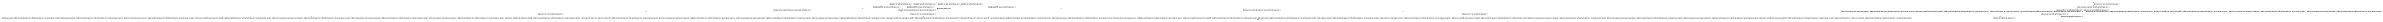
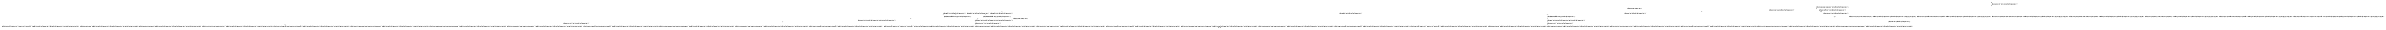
  digraph {
    node [shape=circle]
    n1 [label=3]
    8
    9
    16
    18
    49
    56
    21
    175
    523
    81
    177
    309
    310
    176
    524
    1
    370
    2092
    2098
    2579
    n1 -> 8 [label="((IAttacker(CTimerEnable 4))(((OTime((k 15)(gie false)(umem_val 0)(reg_val 0)(timerA_counter 0)(mode UM))))()8))"]
    n1 -> 9 [label="((IAttacker(CTimerEnable 1))(((OTime((k 15)(gie false)(umem_val 0)(reg_val 0)(timerA_counter 0)(mode UM))))()8))"]
    n1 -> 16 [label="((IAttacker(CTimerEnable 3))(((OTime((k 16)(gie false)(umem_val 0)(reg_val 0)(timerA_counter 0)(mode UM))))()8))"]
    n1 -> 18 [label="((IAttacker(CTimerEnable 2))(((OTime((k 15)(gie false)(umem_val 0)(reg_val 0)(timerA_counter 0)(mode UM))))()8))"]
    9 -> 49 [label="((IAttacker(CCreateEncl(enc_s enc_e data_s data_e)))(((OTime((k 648)(gie true)(umem_val 0)(reg_val 0)(timerA_counter 0)(mode UM))))()18))"]
    16 -> 56 [label="((IAttacker(CCreateEncl(enc_s enc_e data_s data_e)))(((OTime((k 648)(gie true)(umem_val 0)(reg_val 0)(timerA_counter 0)(mode UM))))()18))"]
    18 -> 21 [label="((IAttacker(CCreateEncl(enc_s enc_e data_s data_e)))(((OTime((k 648)(gie true)(umem_val 0)(reg_val 0)(timerA_counter 0)(mode UM))))()18))"]
    49 -> 175 [label="((IAttacker(CJmpIn enc_s))(((OTime((k 18)(gie true)(umem_val 0)(reg_val 0)(timerA_counter 0)(mode UM)))(OJmpIn((k 3)(gie true)(umem_val 0)(reg_val 0)(timerA_counter 2)(mode PM))))()23))"]
    56 -> 523 [label="((IAttacker(CJmpIn enc_s))(((OTime((k 18)(gie true)(umem_val 0)(reg_val 0)(timerA_counter 0)(mode UM)))(OJmpIn((k 3)(gie true)(umem_val 0)(reg_val 0)(timerA_counter 2)(mode PM))))()23))"]
    21 -> 81 [label="((IAttacker(CJmpIn enc_s))(((OTime((k 18)(gie true)(umem_val 0)(reg_val 0)(timerA_counter 0)(mode UM)))(OJmpIn((k 3)(gie true)(umem_val 0)(reg_val 0)(timerA_counter 2)(mode PM))))()23))"]
    175 -> 176 [label="((IEnclave(CInst(I_CMP(S_IMM 0)(D_R(R 4)))))(((OTime((k 1)(gie true)(umem_val 0)(reg_val 0)(timerA_counter 3)(mode PM))))()24))"]
    523 -> 524 [label="((IEnclave(CInst(I_CMP(S_IMM 0)(D_R(R 4)))))(((OTime((k 1)(gie true)(umem_val 0)(reg_val 0)(timerA_counter 3)(mode PM))))()24))"]
    81 -> 177 [label="((IEnclave(CInst(I_CMP(S_IMM 0)(D_R(R 4)))))(((OTime((k 1)(gie true)(umem_val 0)(reg_val 0)(timerA_counter 3)(mode PM))))()24))"]
    177 -> 1 [label="((IEnclave(CIfZ(((CInst I_DINT)(CInst I_NOP))((CInst I_NOP)(CInst I_DINT)))))(((OTime_Handle((k 2)(gie true)(umem_val 0)(reg_val 0)(timerA_counter 0)(mode PM))((k 8)(gie false)(umem_val 0)(reg_val 0)(timerA_counter 3)(mode UM))))((S_2 E_2)(S_3 E_3)(S_4 E_4)(S_5 E_5)(S_6 E_6)(S_7 E_7)(S_8 E_8)(S_9 E_9))26))"]
    177 -> 1 [label="((IEnclave(CIfZ(((CInst(I_MOV(S_R(R 5))(D_R(R 5))))(CInst I_NOP))((CInst I_NOP)(CInst(I_MOV(S_R(R 5))(D_R(R 5))))))))(((OTime_Handle((k 2)(gie true)(umem_val 0)(reg_val 0)(timerA_counter 0)(mode PM))((k 8)(gie false)(umem_val 0)(reg_val 0)(timerA_counter 3)(mode UM))))((S_2 E_2)(S_3 E_3)(S_4 E_4)(S_5 E_5)(S_6 E_6)(S_7 E_7)(S_8 E_8)(S_9 E_9))26))"]
    177 -> 1 [label="((IEnclave(CIfZ(((CInst(I_MOV(S_IMM 42)(D_AMP_MEM data_s)))(CInst I_NOP))((CInst I_NOP)(CInst(I_MOV(S_IMM 42)(D_AMP_MEM data_s)))))))(((OTime_Handle((k 2)(gie true)(umem_val 0)(reg_val 0)(timerA_counter 0)(mode PM))((k 8)(gie false)(umem_val 0)(reg_val 0)(timerA_counter 3)(mode UM))))((S_2 E_2)(S_3 E_3)(S_4 E_4)(S_5 E_5)(S_6 E_6)(S_7 E_7)(S_8 E_8)(S_9 E_9))26))"]
    177 -> 1 [label="((IEnclave(CIfZ(((CInst(I_MOV(S_IMM 42)(D_AMP_MEM unprot_mem)))(CInst I_NOP))((CInst I_NOP)(CInst(I_MOV(S_IMM 42)(D_AMP_MEM unprot_mem)))))))(((OTime_Handle((k 2)(gie true)(umem_val 0)(reg_val 0)(timerA_counter 0)(mode PM))((k 8)(gie false)(umem_val 0)(reg_val 0)(timerA_counter 3)(mode UM))))((S_2 E_2)(S_3 E_3)(S_4 E_4)(S_5 E_5)(S_6 E_6)(S_7 E_7)(S_8 E_8)(S_9 E_9))26))"]
    177 -> 1 [label="((IEnclave(CIfZ(((CInst(I_MOV(S_AMP enc_s)(D_AMP_MEM enc_s)))(CInst I_NOP))((CInst I_NOP)(CInst(I_MOV(S_AMP enc_s)(D_AMP_MEM enc_s)))))))(((OTime_Handle((k 2)(gie true)(umem_val 0)(reg_val 0)(timerA_counter 0)(mode PM))((k 8)(gie false)(umem_val 0)(reg_val 0)(timerA_counter 3)(mode UM))))((S_2 E_2)(S_3 E_3)(S_4 E_4)(S_5 E_5)(S_6 E_6)(S_7 E_7)(S_8 E_8)(S_9 E_9))26))"]
    177 -> 1 [label="((IEnclave(CIfZ(((CInst(I_MOV(S_AMP unprot_mem)(D_R(R 8))))(CInst I_NOP))((CInst I_NOP)(CInst(I_MOV(S_AMP unprot_mem)(D_R(R 8))))))))(((OTime_Handle((k 2)(gie true)(umem_val 0)(reg_val 0)(timerA_counter 0)(mode PM))((k 8)(gie false)(umem_val 0)(reg_val 0)(timerA_counter 3)(mode UM))))((S_2 E_2)(S_3 E_3)(S_4 E_4)(S_5 E_5)(S_6 E_6)(S_7 E_7)(S_8 E_8)(S_9 E_9))26))"]
    177 -> 1 [label="((IEnclave(CIfZ(((CInst(I_ADD(S_IMM 1)(D_AMP_MEM data_s)))(CInst I_NOP))((CInst I_NOP)(CInst(I_ADD(S_IMM 1)(D_AMP_MEM data_s)))))))(((OTime_Handle((k 2)(gie true)(umem_val 0)(reg_val 0)(timerA_counter 0)(mode PM))((k 8)(gie false)(umem_val 0)(reg_val 0)(timerA_counter 3)(mode UM))))((S_2 E_2)(S_3 E_3)(S_4 E_4)(S_5 E_5)(S_6 E_6)(S_7 E_7)(S_8 E_8)(S_9 E_9))26))"]
    177 -> 1 [label="((IEnclave(CIfZ(((CInst(I_JMP(S_IMM data_s)))(CInst(I_ADD(S_IMM 1)(D_R(R 4)))))((CInst(I_ADD(S_IMM 1)(D_R(R 4))))(CInst(I_JMP(S_IMM data_s)))))))(((OTime_Handle((k 2)(gie true)(umem_val 0)(reg_val 0)(timerA_counter 0)(mode PM))((k 8)(gie false)(umem_val 0)(reg_val 0)(timerA_counter 3)(mode UM))))((S_2 E_2)(S_3 E_3)(S_4 E_4)(S_5 E_5)(S_6 E_6)(S_7 E_7)(S_8 E_8)(S_9 E_9))26))"]
    177 -> 1 [label="((IEnclave(CIfZ((CRst(CInst I_NOP))((CInst I_NOP)CRst))))(((OTime_Handle((k 2)(gie true)(umem_val 0)(reg_val 0)(timerA_counter 0)(mode PM))((k 8)(gie false)(umem_val 0)(reg_val 0)(timerA_counter 3)(mode UM))))((S_2 E_2)(S_3 E_3)(S_4 E_4)(S_5 E_5)(S_6 E_6)(S_7 E_7)(S_8 E_8)(S_9 E_9))26))"]
    309 -> 310 [label="((IEnclave(CInst(I_CMP(S_IMM 0)(D_R(R 4)))))(((OTime((k 1)(gie true)(umem_val 0)(reg_val 0)(timerA_counter 3)(mode PM))))()24))"]
+   310 -> n1 [label="((IEnclave(CIfZ((CRst(CInst I_NOP))((CInst I_NOP)CRst))))((OReset)()24))"]
    310 -> 1 [label="((IEnclave(CIfZ(((CInst(I_MOV(S_R(R 5))(D_R(R 5))))(CInst I_NOP))((CInst I_NOP)(CInst(I_MOV(S_R(R 5))(D_R(R 5))))))))(((OTime_Handle((k 4)(gie true)(umem_val 0)(reg_val 0)(timerA_counter 0)(mode PM))((k 8)(gie false)(umem_val 0)(reg_val 0)(timerA_counter 1)(mode UM))))((S_4 E_4)(S_5 E_5)(S_6 E_6)(S_7 E_7)(S_8 E_8)(S_9 E_9))28))"]
    310 -> 1 [label="((IEnclave(CIfZ(((CInst(I_MOV(S_IMM 42)(D_AMP_MEM data_s)))(CInst I_NOP))((CInst I_NOP)(CInst(I_MOV(S_IMM 42)(D_AMP_MEM data_s)))))))(((OTime_Handle((k 7)(gie true)(umem_val 0)(reg_val 0)(timerA_counter 3)(mode PM))((k 5)(gie false)(umem_val 0)(reg_val 0)(timerA_counter 1)(mode UM))))((S_3 E_3)(S_4 E_4)(S_5 E_5)(S_6 E_6)(S_7 E_7)(S_8 E_8)(S_9 E_9))27))"]
    310 -> 1 [label="((IEnclave(CIfZ(((CInst(I_MOV(S_IMM 42)(D_AMP_MEM unprot_mem)))(CInst I_NOP))((CInst I_NOP)(CInst(I_MOV(S_IMM 42)(D_AMP_MEM unprot_mem)))))))(((OTime_Handle((k 7)(gie true)(umem_val 0)(reg_val 0)(timerA_counter 3)(mode PM))((k 5)(gie false)(umem_val 42)(reg_val 0)(timerA_counter 1)(mode UM))))((S_3 E_3)(S_4 E_4)(S_5 E_5)(S_6 E_6)(S_7 E_7)(S_8 E_8)(S_9 E_9))27))"]
    310 -> 1 [label="((IEnclave(CIfZ(((CInst(I_MOV(S_AMP enc_s)(D_AMP_MEM enc_s)))(CInst I_NOP))((CInst I_NOP)(CInst(I_MOV(S_AMP enc_s)(D_AMP_MEM enc_s)))))))(((OTime_Handle((k 9)(gie true)(umem_val 0)(reg_val 0)(timerA_counter 5)(mode PM))((k 3)(gie false)(umem_val 0)(reg_val 0)(timerA_counter 1)(mode UM))))((S_3 E_3)(S_4 E_4)(S_5 E_5)(S_6 E_6)(S_7 E_7)(S_8 E_8)(S_9 E_9))27))"]
    310 -> 1 [label="((IEnclave(CIfZ(((CInst(I_MOV(S_AMP unprot_mem)(D_R(R 8))))(CInst I_NOP))((CInst I_NOP)(CInst(I_MOV(S_AMP unprot_mem)(D_R(R 8))))))))(((OTime_Handle((k 5)(gie true)(umem_val 0)(reg_val 0)(timerA_counter 1)(mode PM))((k 7)(gie false)(umem_val 0)(reg_val 0)(timerA_counter 1)(mode UM))))((S_3 E_3)(S_4 E_4)(S_5 E_5)(S_6 E_6)(S_7 E_7)(S_8 E_8)(S_9 E_9))27))"]
    310 -> 1 [label="((IEnclave(CIfZ(((CInst(I_ADD(S_IMM 1)(D_AMP_MEM data_s)))(CInst I_NOP))((CInst I_NOP)(CInst(I_ADD(S_IMM 1)(D_AMP_MEM data_s)))))))(((OTime_Handle((k 6)(gie true)(umem_val 0)(reg_val 0)(timerA_counter 2)(mode PM))((k 6)(gie false)(umem_val 0)(reg_val 0)(timerA_counter 1)(mode UM))))((S_3 E_3)(S_4 E_4)(S_5 E_5)(S_6 E_6)(S_7 E_7)(S_8 E_8)(S_9 E_9))27))"]
    310 -> 1 [label="((IEnclave(CIfZ(((CInst(I_JMP(S_IMM data_s)))(CInst(I_ADD(S_IMM 1)(D_R(R 4)))))((CInst(I_ADD(S_IMM 1)(D_R(R 4))))(CInst(I_JMP(S_IMM data_s)))))))(((OTime((k 2)(gie true)(umem_val 0)(reg_val 0)(timerA_counter 5)(mode PM)))(OJmpOut_Handle((k 3)(gie true)(umem_val 0)(reg_val 0)(timerA_counter 1)(mode UM))((k 7)(gie false)(umem_val 0)(reg_val 0)(timerA_counter 1)(mode UM))))((S_3 E_3)(S_4 E_4)(S_5 E_5)(S_6 E_6)(S_7 E_7)(S_8 E_8)(S_9 E_9))27))"]
    310 -> 370 [label="((IEnclave(CIfZ(((CInst I_DINT)(CInst I_NOP))((CInst I_NOP)(CInst I_DINT)))))(((OTime((k 6)(gie false)(umem_val 0)(reg_val 0)(timerA_counter 2)(mode PM))))()28))"]
    176 -> 1 [label="((IEnclave(CIfZ(((CInst I_DINT)(CInst I_NOP))((CInst I_NOP)(CInst I_DINT)))))(((OTime_Handle((k 2)(gie true)(umem_val 0)(reg_val 0)(timerA_counter 1)(mode PM))((k 7)(gie false)(umem_val 0)(reg_val 0)(timerA_counter 0)(mode UM))))((S_2 E_2)(S_3 E_3)(S_4 E_4)(S_5 E_5)(S_6 E_6)(S_7 E_7)(S_8 E_8)(S_9 E_9))26))"]
    176 -> 1 [label="((IEnclave(CIfZ(((CInst(I_MOV(S_R(R 5))(D_R(R 5))))(CInst I_NOP))((CInst I_NOP)(CInst(I_MOV(S_R(R 5))(D_R(R 5))))))))(((OTime_Handle((k 2)(gie true)(umem_val 0)(reg_val 0)(timerA_counter 1)(mode PM))((k 7)(gie false)(umem_val 0)(reg_val 0)(timerA_counter 0)(mode UM))))((S_2 E_2)(S_3 E_3)(S_4 E_4)(S_5 E_5)(S_6 E_6)(S_7 E_7)(S_8 E_8)(S_9 E_9))26))"]
    176 -> 1 [label="((IEnclave(CIfZ(((CInst(I_MOV(S_IMM 42)(D_AMP_MEM data_s)))(CInst I_NOP))((CInst I_NOP)(CInst(I_MOV(S_IMM 42)(D_AMP_MEM data_s)))))))(((OTime_Handle((k 2)(gie true)(umem_val 0)(reg_val 0)(timerA_counter 1)(mode PM))((k 7)(gie false)(umem_val 0)(reg_val 0)(timerA_counter 0)(mode UM))))((S_2 E_2)(S_3 E_3)(S_4 E_4)(S_5 E_5)(S_6 E_6)(S_7 E_7)(S_8 E_8)(S_9 E_9))26))"]
    176 -> 1 [label="((IEnclave(CIfZ(((CInst(I_MOV(S_IMM 42)(D_AMP_MEM unprot_mem)))(CInst I_NOP))((CInst I_NOP)(CInst(I_MOV(S_IMM 42)(D_AMP_MEM unprot_mem)))))))(((OTime_Handle((k 2)(gie true)(umem_val 0)(reg_val 0)(timerA_counter 1)(mode PM))((k 7)(gie false)(umem_val 0)(reg_val 0)(timerA_counter 0)(mode UM))))((S_2 E_2)(S_3 E_3)(S_4 E_4)(S_5 E_5)(S_6 E_6)(S_7 E_7)(S_8 E_8)(S_9 E_9))26))"]
    176 -> 1 [label="((IEnclave(CIfZ(((CInst(I_MOV(S_AMP enc_s)(D_AMP_MEM enc_s)))(CInst I_NOP))((CInst I_NOP)(CInst(I_MOV(S_AMP enc_s)(D_AMP_MEM enc_s)))))))(((OTime_Handle((k 2)(gie true)(umem_val 0)(reg_val 0)(timerA_counter 1)(mode PM))((k 7)(gie false)(umem_val 0)(reg_val 0)(timerA_counter 0)(mode UM))))((S_2 E_2)(S_3 E_3)(S_4 E_4)(S_5 E_5)(S_6 E_6)(S_7 E_7)(S_8 E_8)(S_9 E_9))26))"]
    176 -> 1 [label="((IEnclave(CIfZ(((CInst(I_MOV(S_AMP unprot_mem)(D_R(R 8))))(CInst I_NOP))((CInst I_NOP)(CInst(I_MOV(S_AMP unprot_mem)(D_R(R 8))))))))(((OTime_Handle((k 2)(gie true)(umem_val 0)(reg_val 0)(timerA_counter 1)(mode PM))((k 7)(gie false)(umem_val 0)(reg_val 0)(timerA_counter 0)(mode UM))))((S_2 E_2)(S_3 E_3)(S_4 E_4)(S_5 E_5)(S_6 E_6)(S_7 E_7)(S_8 E_8)(S_9 E_9))26))"]
    176 -> 1 [label="((IEnclave(CIfZ(((CInst(I_ADD(S_IMM 1)(D_AMP_MEM data_s)))(CInst I_NOP))((CInst I_NOP)(CInst(I_ADD(S_IMM 1)(D_AMP_MEM data_s)))))))(((OTime_Handle((k 2)(gie true)(umem_val 0)(reg_val 0)(timerA_counter 1)(mode PM))((k 7)(gie false)(umem_val 0)(reg_val 0)(timerA_counter 0)(mode UM))))((S_2 E_2)(S_3 E_3)(S_4 E_4)(S_5 E_5)(S_6 E_6)(S_7 E_7)(S_8 E_8)(S_9 E_9))26))"]
    176 -> 1 [label="((IEnclave(CIfZ(((CInst(I_JMP(S_IMM data_s)))(CInst(I_ADD(S_IMM 1)(D_R(R 4)))))((CInst(I_ADD(S_IMM 1)(D_R(R 4))))(CInst(I_JMP(S_IMM data_s)))))))(((OTime_Handle((k 2)(gie true)(umem_val 0)(reg_val 0)(timerA_counter 1)(mode PM))((k 7)(gie false)(umem_val 0)(reg_val 0)(timerA_counter 0)(mode UM))))((S_2 E_2)(S_3 E_3)(S_4 E_4)(S_5 E_5)(S_6 E_6)(S_7 E_7)(S_8 E_8)(S_9 E_9))26))"]
    176 -> 1 [label="((IEnclave(CIfZ((CRst(CInst I_NOP))((CInst I_NOP)CRst))))(((OTime_Handle((k 2)(gie true)(umem_val 0)(reg_val 0)(timerA_counter 1)(mode PM))((k 7)(gie false)(umem_val 0)(reg_val 0)(timerA_counter 0)(mode UM))))((S_2 E_2)(S_3 E_3)(S_4 E_4)(S_5 E_5)(S_6 E_6)(S_7 E_7)(S_8 E_8)(S_9 E_9))26))"]
    524 -> n1 [label="((IEnclave(CIfZ((CRst(CInst I_NOP))((CInst I_NOP)CRst))))((OReset)()24))"]
    524 -> 1 [label="((IEnclave(CIfZ(((CInst I_DINT)(CInst I_NOP))((CInst I_NOP)(CInst I_DINT)))))(((OTime_Handle((k 3)(gie true)(umem_val 0)(reg_val 0)(timerA_counter 0)(mode PM))((k 8)(gie false)(umem_val 0)(reg_val 0)(timerA_counter 2)(mode UM))))((S_3 E_3)(S_4 E_4)(S_5 E_5)(S_6 E_6)(S_7 E_7)(S_8 E_8)(S_9 E_9))27))"]
    524 -> 1 [label="((IEnclave(CIfZ(((CInst(I_MOV(S_R(R 5))(D_R(R 5))))(CInst I_NOP))((CInst I_NOP)(CInst(I_MOV(S_R(R 5))(D_R(R 5))))))))(((OTime_Handle((k 3)(gie true)(umem_val 0)(reg_val 0)(timerA_counter 0)(mode PM))((k 8)(gie false)(umem_val 0)(reg_val 0)(timerA_counter 2)(mode UM))))((S_3 E_3)(S_4 E_4)(S_5 E_5)(S_6 E_6)(S_7 E_7)(S_8 E_8)(S_9 E_9))27))"]
    524 -> 1 [label="((IEnclave(CIfZ(((CInst(I_MOV(S_IMM 42)(D_AMP_MEM data_s)))(CInst I_NOP))((CInst I_NOP)(CInst(I_MOV(S_IMM 42)(D_AMP_MEM data_s)))))))(((OTime_Handle((k 7)(gie true)(umem_val 0)(reg_val 0)(timerA_counter 4)(mode PM))((k 4)(gie false)(umem_val 0)(reg_val 0)(timerA_counter 2)(mode UM))))((S_3 E_3)(S_4 E_4)(S_5 E_5)(S_6 E_6)(S_7 E_7)(S_8 E_8)(S_9 E_9))27))"]
    524 -> 1 [label="((IEnclave(CIfZ(((CInst(I_MOV(S_IMM 42)(D_AMP_MEM unprot_mem)))(CInst I_NOP))((CInst I_NOP)(CInst(I_MOV(S_IMM 42)(D_AMP_MEM unprot_mem)))))))(((OTime_Handle((k 7)(gie true)(umem_val 0)(reg_val 0)(timerA_counter 4)(mode PM))((k 4)(gie false)(umem_val 42)(reg_val 0)(timerA_counter 2)(mode UM))))((S_3 E_3)(S_4 E_4)(S_5 E_5)(S_6 E_6)(S_7 E_7)(S_8 E_8)(S_9 E_9))27))"]
    524 -> 1 [label="((IEnclave(CIfZ(((CInst(I_MOV(S_AMP enc_s)(D_AMP_MEM enc_s)))(CInst I_NOP))((CInst I_NOP)(CInst(I_MOV(S_AMP enc_s)(D_AMP_MEM enc_s)))))))(((OTime_Handle((k 9)(gie true)(umem_val 0)(reg_val 0)(timerA_counter 0)(mode PM))((k 10)(gie false)(umem_val 0)(reg_val 0)(timerA_counter 4)(mode UM))))((S_3 E_3)(S_4 E_4)(S_5 E_5)(S_6 E_6)(S_7 E_7)(S_8 E_8)(S_9 E_9))27))"]
    524 -> 1 [label="((IEnclave(CIfZ(((CInst(I_MOV(S_AMP unprot_mem)(D_R(R 8))))(CInst I_NOP))((CInst I_NOP)(CInst(I_MOV(S_AMP unprot_mem)(D_R(R 8))))))))(((OTime_Handle((k 5)(gie true)(umem_val 0)(reg_val 0)(timerA_counter 2)(mode PM))((k 6)(gie false)(umem_val 0)(reg_val 0)(timerA_counter 2)(mode UM))))((S_3 E_3)(S_4 E_4)(S_5 E_5)(S_6 E_6)(S_7 E_7)(S_8 E_8)(S_9 E_9))27))"]
    524 -> 1 [label="((IEnclave(CIfZ(((CInst(I_ADD(S_IMM 1)(D_AMP_MEM data_s)))(CInst I_NOP))((CInst I_NOP)(CInst(I_ADD(S_IMM 1)(D_AMP_MEM data_s)))))))(((OTime_Handle((k 6)(gie true)(umem_val 0)(reg_val 0)(timerA_counter 3)(mode PM))((k 5)(gie false)(umem_val 0)(reg_val 0)(timerA_counter 2)(mode UM))))((S_3 E_3)(S_4 E_4)(S_5 E_5)(S_6 E_6)(S_7 E_7)(S_8 E_8)(S_9 E_9))27))"]
    524 -> 1 [label="((IEnclave(CIfZ(((CInst(I_JMP(S_IMM data_s)))(CInst(I_ADD(S_IMM 1)(D_R(R 4)))))((CInst(I_ADD(S_IMM 1)(D_R(R 4))))(CInst(I_JMP(S_IMM data_s)))))))(((OTime((k 2)(gie true)(umem_val 0)(reg_val 0)(timerA_counter 5)(mode PM)))(OJmpOut_Handle((k 3)(gie true)(umem_val 0)(reg_val 0)(timerA_counter 2)(mode UM))((k 6)(gie false)(umem_val 0)(reg_val 0)(timerA_counter 2)(mode UM))))((S_3 E_3)(S_4 E_4)(S_5 E_5)(S_6 E_6)(S_7 E_7)(S_8 E_8)(S_9 E_9))27))"]
    370 -> 2092 [label="((IEnclave(CInst(I_JMP(S_IMM enc_e))))(((OJmpOut((k 3)(gie false)(umem_val 0)(reg_val 0)(timerA_counter 5)(mode UM))))()29))"]
    370 -> 2098 [label="((IEnclave(CInst(I_MOV(S_AMP data_s)(D_R(R 4)))))(((OTime((k 3)(gie false)(umem_val 0)(reg_val 0)(timerA_counter 5)(mode PM))))()29))"]
-   2092 -> 1 [label="((IAttacker(CInst I_NOP))(((OTime((k 1)(gie false)(umem_val 0)(reg_val 0)(timerA_counter 4)(mode UM))))()32))"]
+   2092 -> 18 [label="((IAttacker(CInst I_NOP))(((OTime((k 1)(gie false)(umem_val 0)(reg_val 0)(timerA_counter 4)(mode UM))))()32))"]
    2098 -> 2579 [label="((IEnclave(CInst(I_JMP(S_IMM enc_e))))(((OJmpOut((k 3)(gie false)(umem_val 0)(reg_val 0)(timerA_counter 1)(mode UM))))()30))"]
    2579 -> 1 [label="((IAttacker(CInst I_NOP))(((OTime((k 1)(gie false)(umem_val 0)(reg_val 0)(timerA_counter 0)(mode UM))))()33))"]
  }
